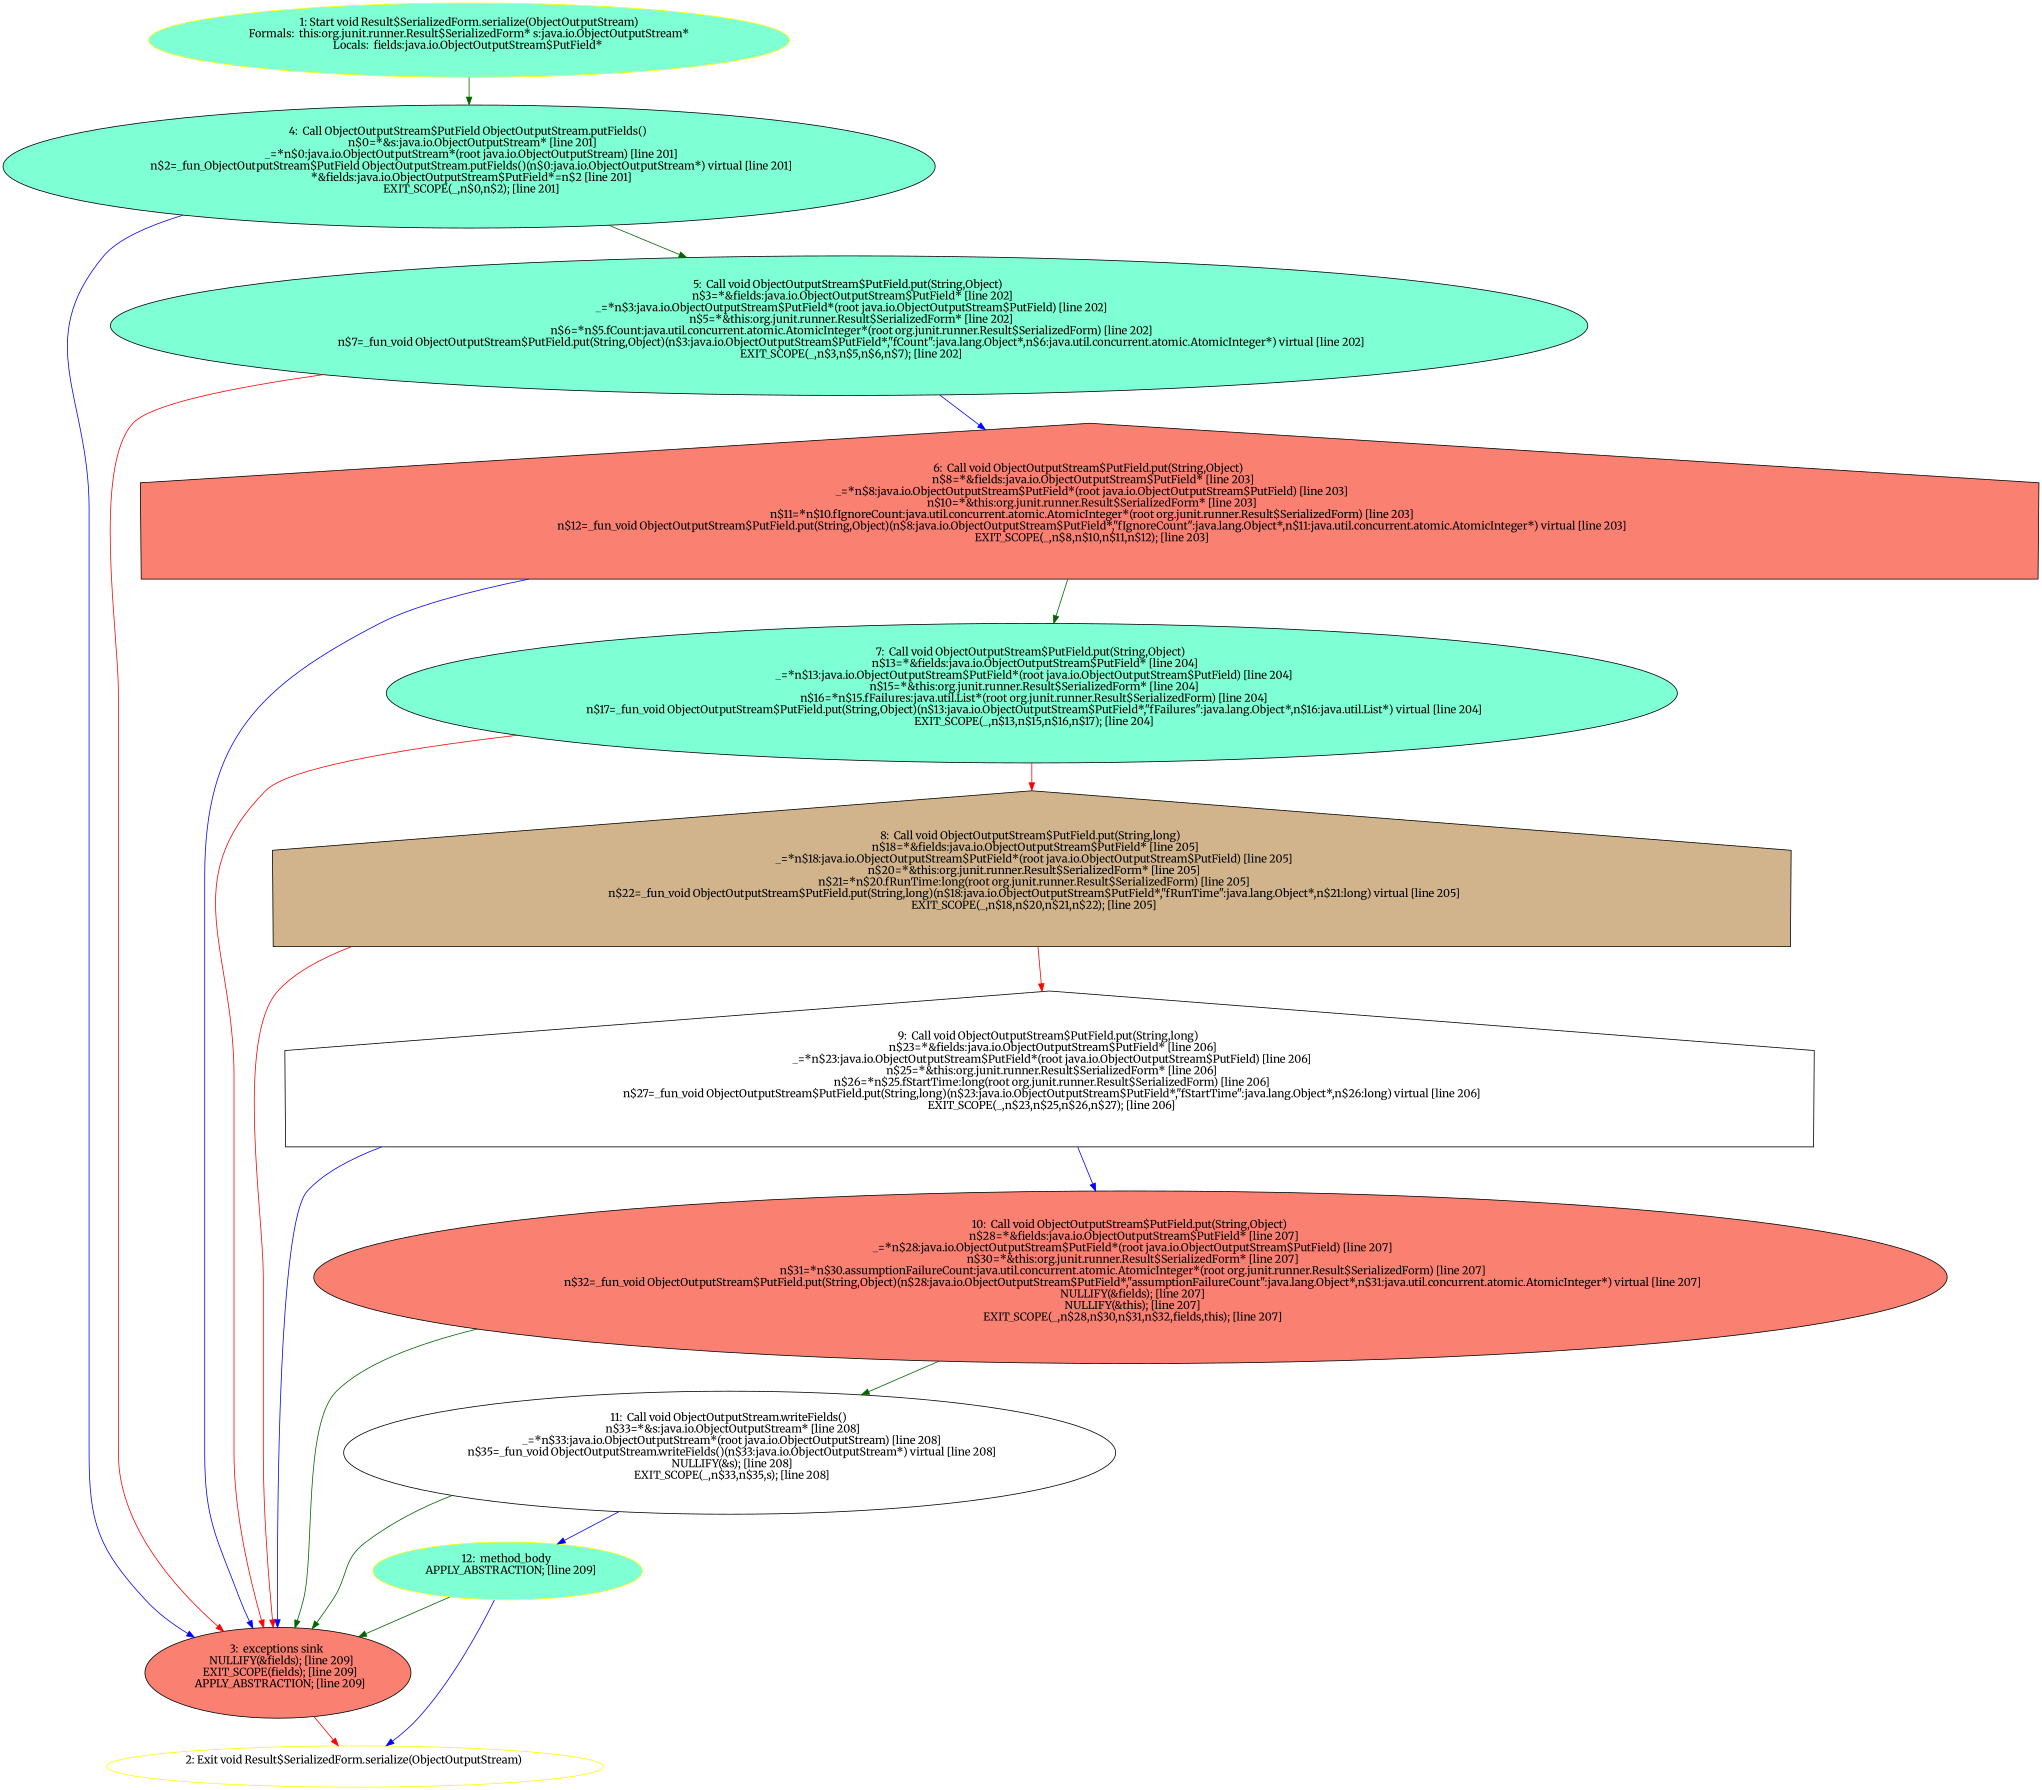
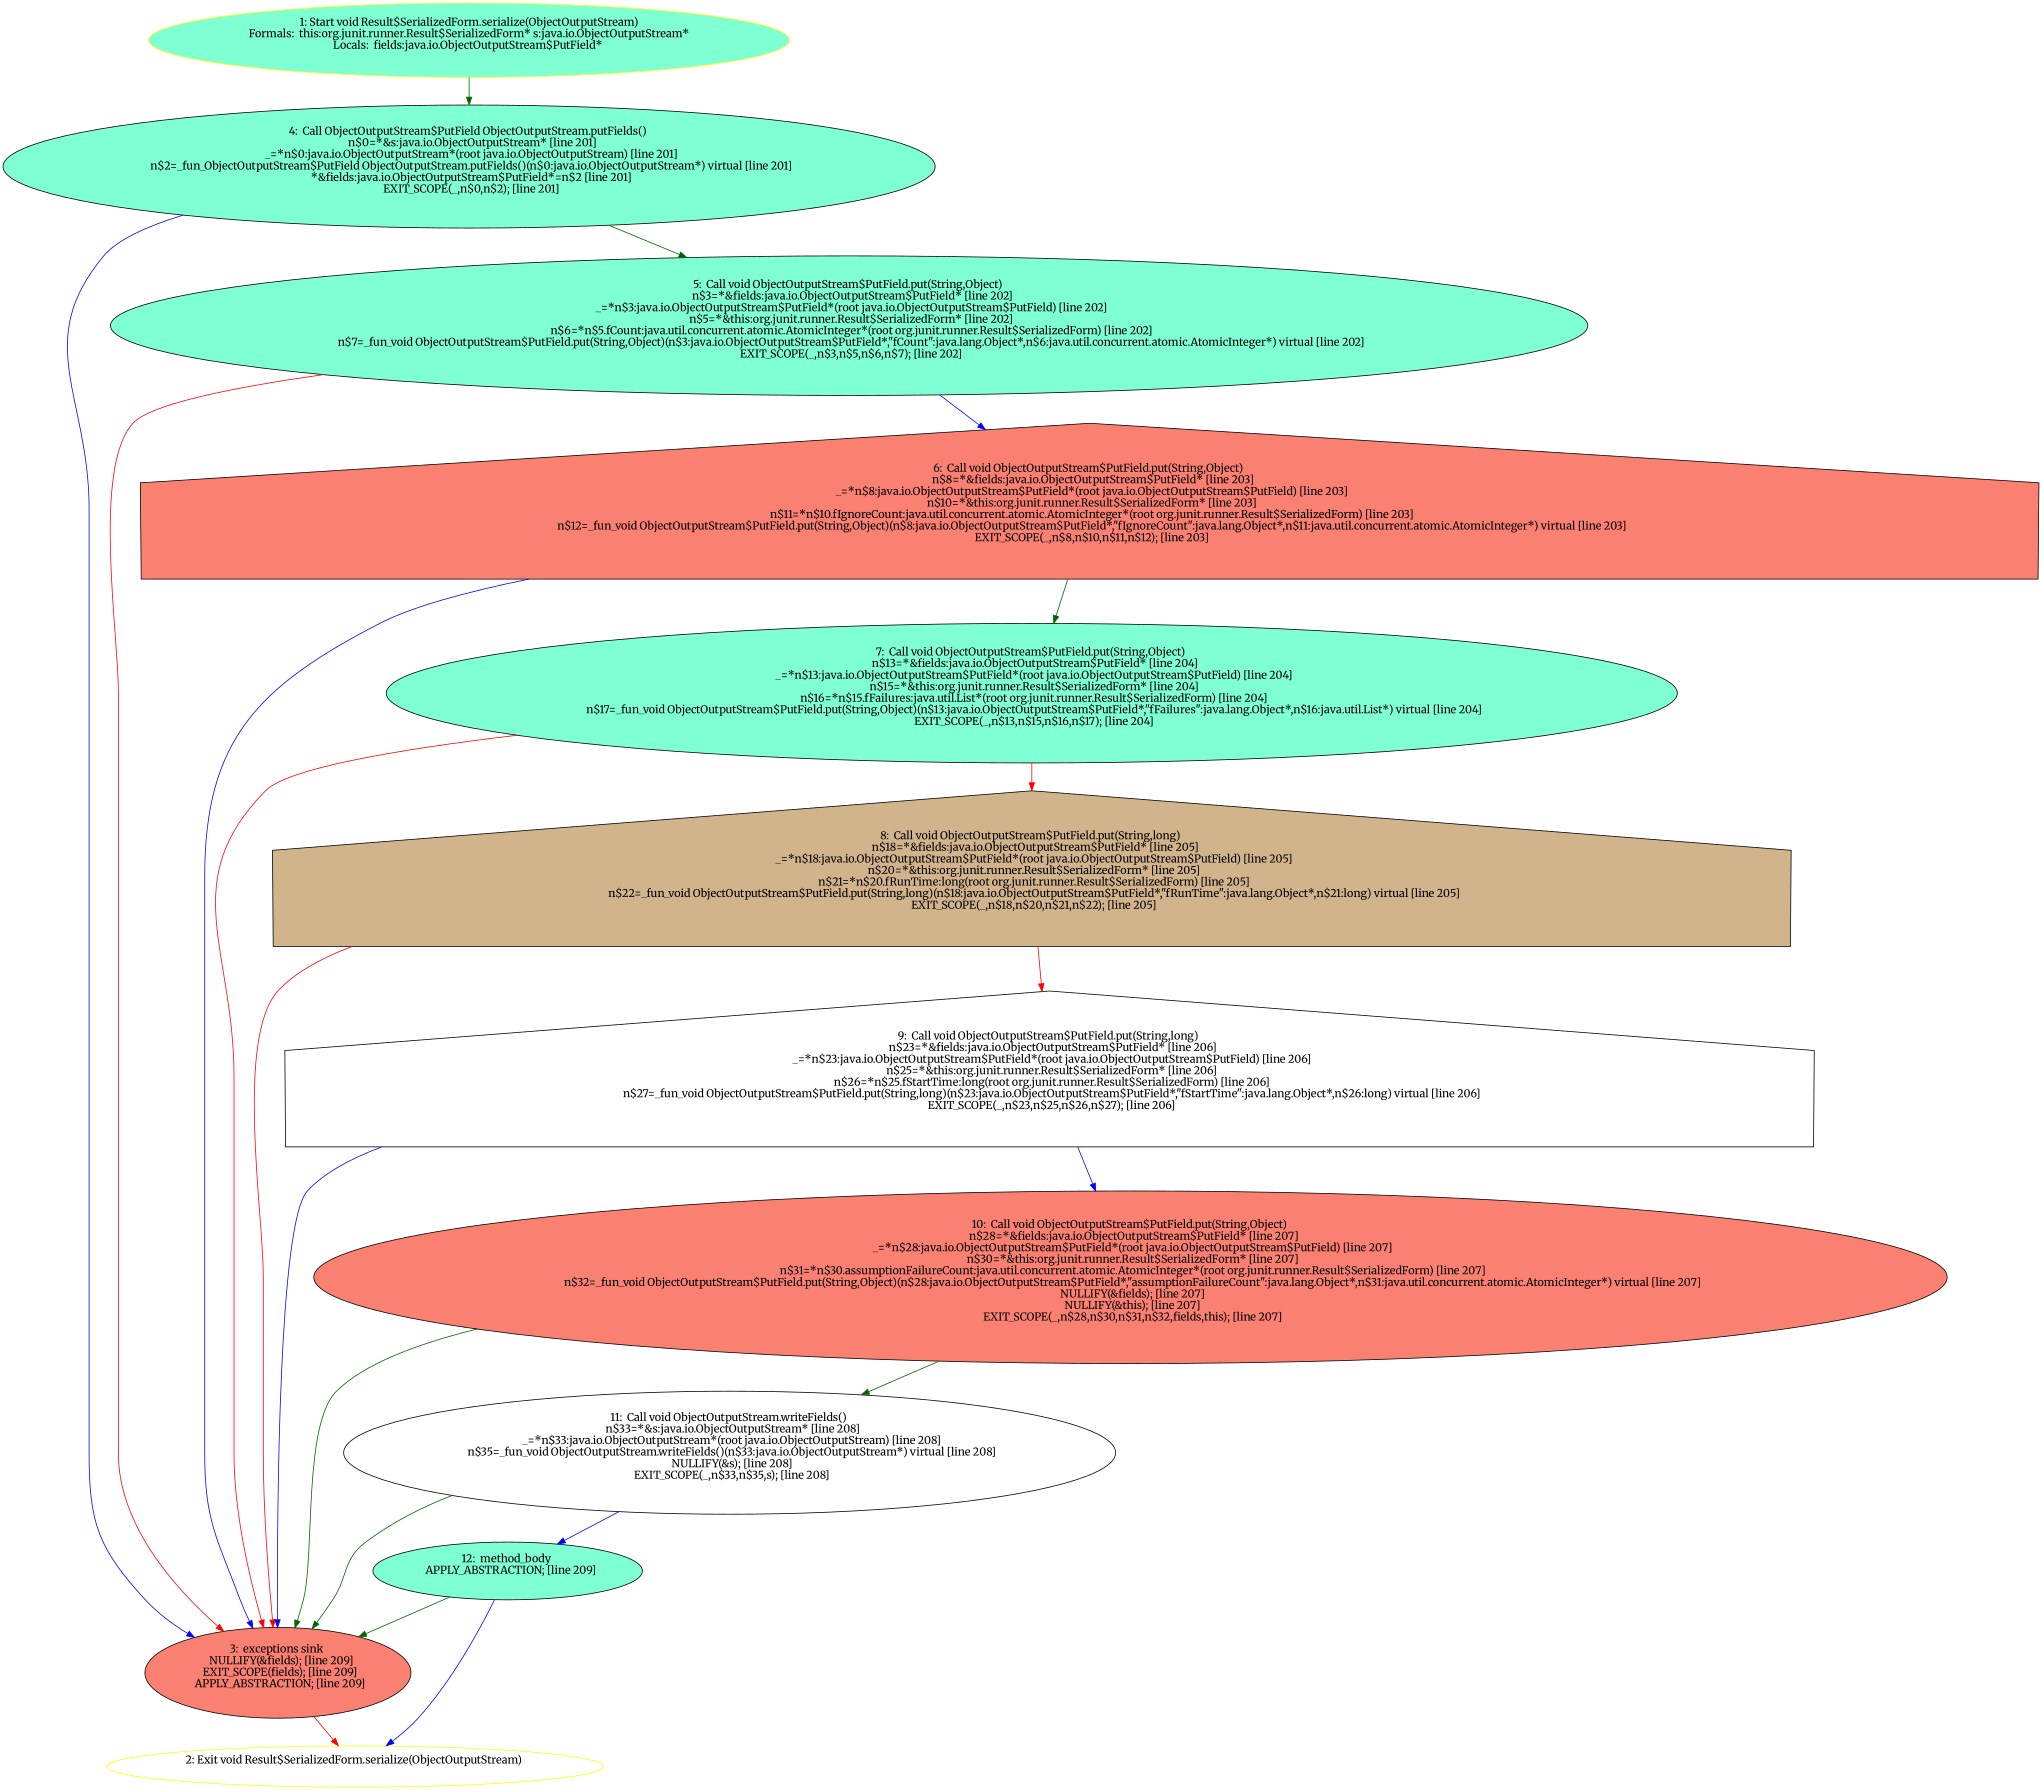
  digraph {
    fontname=Merriweather
    node [style=filled fillcolor=aquamarine shape=ellipse fontname=Merriweather]
    edge [color=darkgreen fontname=Merriweather]
    n1 [color=yellow label="1: Start void Result$SerializedForm.serialize(ObjectOutputStream)\nFormals:  this:org.junit.runner.Result$SerializedForm* s:java.io.ObjectOutputStream*\nLocals:  fields:java.io.ObjectOutputStream$PutField* \n  "]
    n2 [label="4:  Call ObjectOutputStream$PutField ObjectOutputStream.putFields() \n   n$0=*&s:java.io.ObjectOutputStream* [line 201]\n  _=*n$0:java.io.ObjectOutputStream*(root java.io.ObjectOutputStream) [line 201]\n  n$2=_fun_ObjectOutputStream$PutField ObjectOutputStream.putFields()(n$0:java.io.ObjectOutputStream*) virtual [line 201]\n  *&fields:java.io.ObjectOutputStream$PutField*=n$2 [line 201]\n  EXIT_SCOPE(_,n$0,n$2); [line 201]\n "]
    n3 [label="3:  exceptions sink \n   NULLIFY(&fields); [line 209]\n  EXIT_SCOPE(fields); [line 209]\n  APPLY_ABSTRACTION; [line 209]\n " fillcolor=salmon]
    n4 [label="5:  Call void ObjectOutputStream$PutField.put(String,Object) \n   n$3=*&fields:java.io.ObjectOutputStream$PutField* [line 202]\n  _=*n$3:java.io.ObjectOutputStream$PutField*(root java.io.ObjectOutputStream$PutField) [line 202]\n  n$5=*&this:org.junit.runner.Result$SerializedForm* [line 202]\n  n$6=*n$5.fCount:java.util.concurrent.atomic.AtomicInteger*(root org.junit.runner.Result$SerializedForm) [line 202]\n  n$7=_fun_void ObjectOutputStream$PutField.put(String,Object)(n$3:java.io.ObjectOutputStream$PutField*,\"fCount\":java.lang.Object*,n$6:java.util.concurrent.atomic.AtomicInteger*) virtual [line 202]\n  EXIT_SCOPE(_,n$3,n$5,n$6,n$7); [line 202]\n "]
    n5 [color=yellow label="2: Exit void Result$SerializedForm.serialize(ObjectOutputStream) \n  " fillcolor=white]
    n6 [label="6:  Call void ObjectOutputStream$PutField.put(String,Object) \n   n$8=*&fields:java.io.ObjectOutputStream$PutField* [line 203]\n  _=*n$8:java.io.ObjectOutputStream$PutField*(root java.io.ObjectOutputStream$PutField) [line 203]\n  n$10=*&this:org.junit.runner.Result$SerializedForm* [line 203]\n  n$11=*n$10.fIgnoreCount:java.util.concurrent.atomic.AtomicInteger*(root org.junit.runner.Result$SerializedForm) [line 203]\n  n$12=_fun_void ObjectOutputStream$PutField.put(String,Object)(n$8:java.io.ObjectOutputStream$PutField*,\"fIgnoreCount\":java.lang.Object*,n$11:java.util.concurrent.atomic.AtomicInteger*) virtual [line 203]\n  EXIT_SCOPE(_,n$8,n$10,n$11,n$12); [line 203]\n " shape=house fillcolor=salmon]
    n7 [label="7:  Call void ObjectOutputStream$PutField.put(String,Object) \n   n$13=*&fields:java.io.ObjectOutputStream$PutField* [line 204]\n  _=*n$13:java.io.ObjectOutputStream$PutField*(root java.io.ObjectOutputStream$PutField) [line 204]\n  n$15=*&this:org.junit.runner.Result$SerializedForm* [line 204]\n  n$16=*n$15.fFailures:java.util.List*(root org.junit.runner.Result$SerializedForm) [line 204]\n  n$17=_fun_void ObjectOutputStream$PutField.put(String,Object)(n$13:java.io.ObjectOutputStream$PutField*,\"fFailures\":java.lang.Object*,n$16:java.util.List*) virtual [line 204]\n  EXIT_SCOPE(_,n$13,n$15,n$16,n$17); [line 204]\n "]
    n8 [label="8:  Call void ObjectOutputStream$PutField.put(String,long) \n   n$18=*&fields:java.io.ObjectOutputStream$PutField* [line 205]\n  _=*n$18:java.io.ObjectOutputStream$PutField*(root java.io.ObjectOutputStream$PutField) [line 205]\n  n$20=*&this:org.junit.runner.Result$SerializedForm* [line 205]\n  n$21=*n$20.fRunTime:long(root org.junit.runner.Result$SerializedForm) [line 205]\n  n$22=_fun_void ObjectOutputStream$PutField.put(String,long)(n$18:java.io.ObjectOutputStream$PutField*,\"fRunTime\":java.lang.Object*,n$21:long) virtual [line 205]\n  EXIT_SCOPE(_,n$18,n$20,n$21,n$22); [line 205]\n " shape=house fillcolor=tan]
    n9 [label="9:  Call void ObjectOutputStream$PutField.put(String,long) \n   n$23=*&fields:java.io.ObjectOutputStream$PutField* [line 206]\n  _=*n$23:java.io.ObjectOutputStream$PutField*(root java.io.ObjectOutputStream$PutField) [line 206]\n  n$25=*&this:org.junit.runner.Result$SerializedForm* [line 206]\n  n$26=*n$25.fStartTime:long(root org.junit.runner.Result$SerializedForm) [line 206]\n  n$27=_fun_void ObjectOutputStream$PutField.put(String,long)(n$23:java.io.ObjectOutputStream$PutField*,\"fStartTime\":java.lang.Object*,n$26:long) virtual [line 206]\n  EXIT_SCOPE(_,n$23,n$25,n$26,n$27); [line 206]\n " shape=house fillcolor=white]
    n10 [label="10:  Call void ObjectOutputStream$PutField.put(String,Object) \n   n$28=*&fields:java.io.ObjectOutputStream$PutField* [line 207]\n  _=*n$28:java.io.ObjectOutputStream$PutField*(root java.io.ObjectOutputStream$PutField) [line 207]\n  n$30=*&this:org.junit.runner.Result$SerializedForm* [line 207]\n  n$31=*n$30.assumptionFailureCount:java.util.concurrent.atomic.AtomicInteger*(root org.junit.runner.Result$SerializedForm) [line 207]\n  n$32=_fun_void ObjectOutputStream$PutField.put(String,Object)(n$28:java.io.ObjectOutputStream$PutField*,\"assumptionFailureCount\":java.lang.Object*,n$31:java.util.concurrent.atomic.AtomicInteger*) virtual [line 207]\n  NULLIFY(&fields); [line 207]\n  NULLIFY(&this); [line 207]\n  EXIT_SCOPE(_,n$28,n$30,n$31,n$32,fields,this); [line 207]\n " fillcolor=salmon]
    n11 [label="11:  Call void ObjectOutputStream.writeFields() \n   n$33=*&s:java.io.ObjectOutputStream* [line 208]\n  _=*n$33:java.io.ObjectOutputStream*(root java.io.ObjectOutputStream) [line 208]\n  n$35=_fun_void ObjectOutputStream.writeFields()(n$33:java.io.ObjectOutputStream*) virtual [line 208]\n  NULLIFY(&s); [line 208]\n  EXIT_SCOPE(_,n$33,n$35,s); [line 208]\n " fillcolor=white]
-   n12 [label="12:  method_body \n   APPLY_ABSTRACTION; [line 209]\n " color=yellow]
+   n12 [label="12:  method_body \n   APPLY_ABSTRACTION; [line 209]\n "]
    n1 -> n2
    n2 -> n3 [color=blue]
    n2 -> n4
    n3 -> n5 [color=red]
    n4 -> n3 [color=red]
    n4 -> n6 [color=blue]
    n6 -> n3 [color=blue]
    n6 -> n7
    n7 -> n3 [color=red]
    n7 -> n8 [color=red]
    n8 -> n3 [color=red]
    n8 -> n9 [color=red]
    n9 -> n3 [color=blue]
    n9 -> n10 [color=blue]
    n10 -> n3
    n10 -> n11
    n11 -> n3
    n11 -> n12 [color=blue]
    n12 -> n3
    n12 -> n5 [color=blue]
  }
